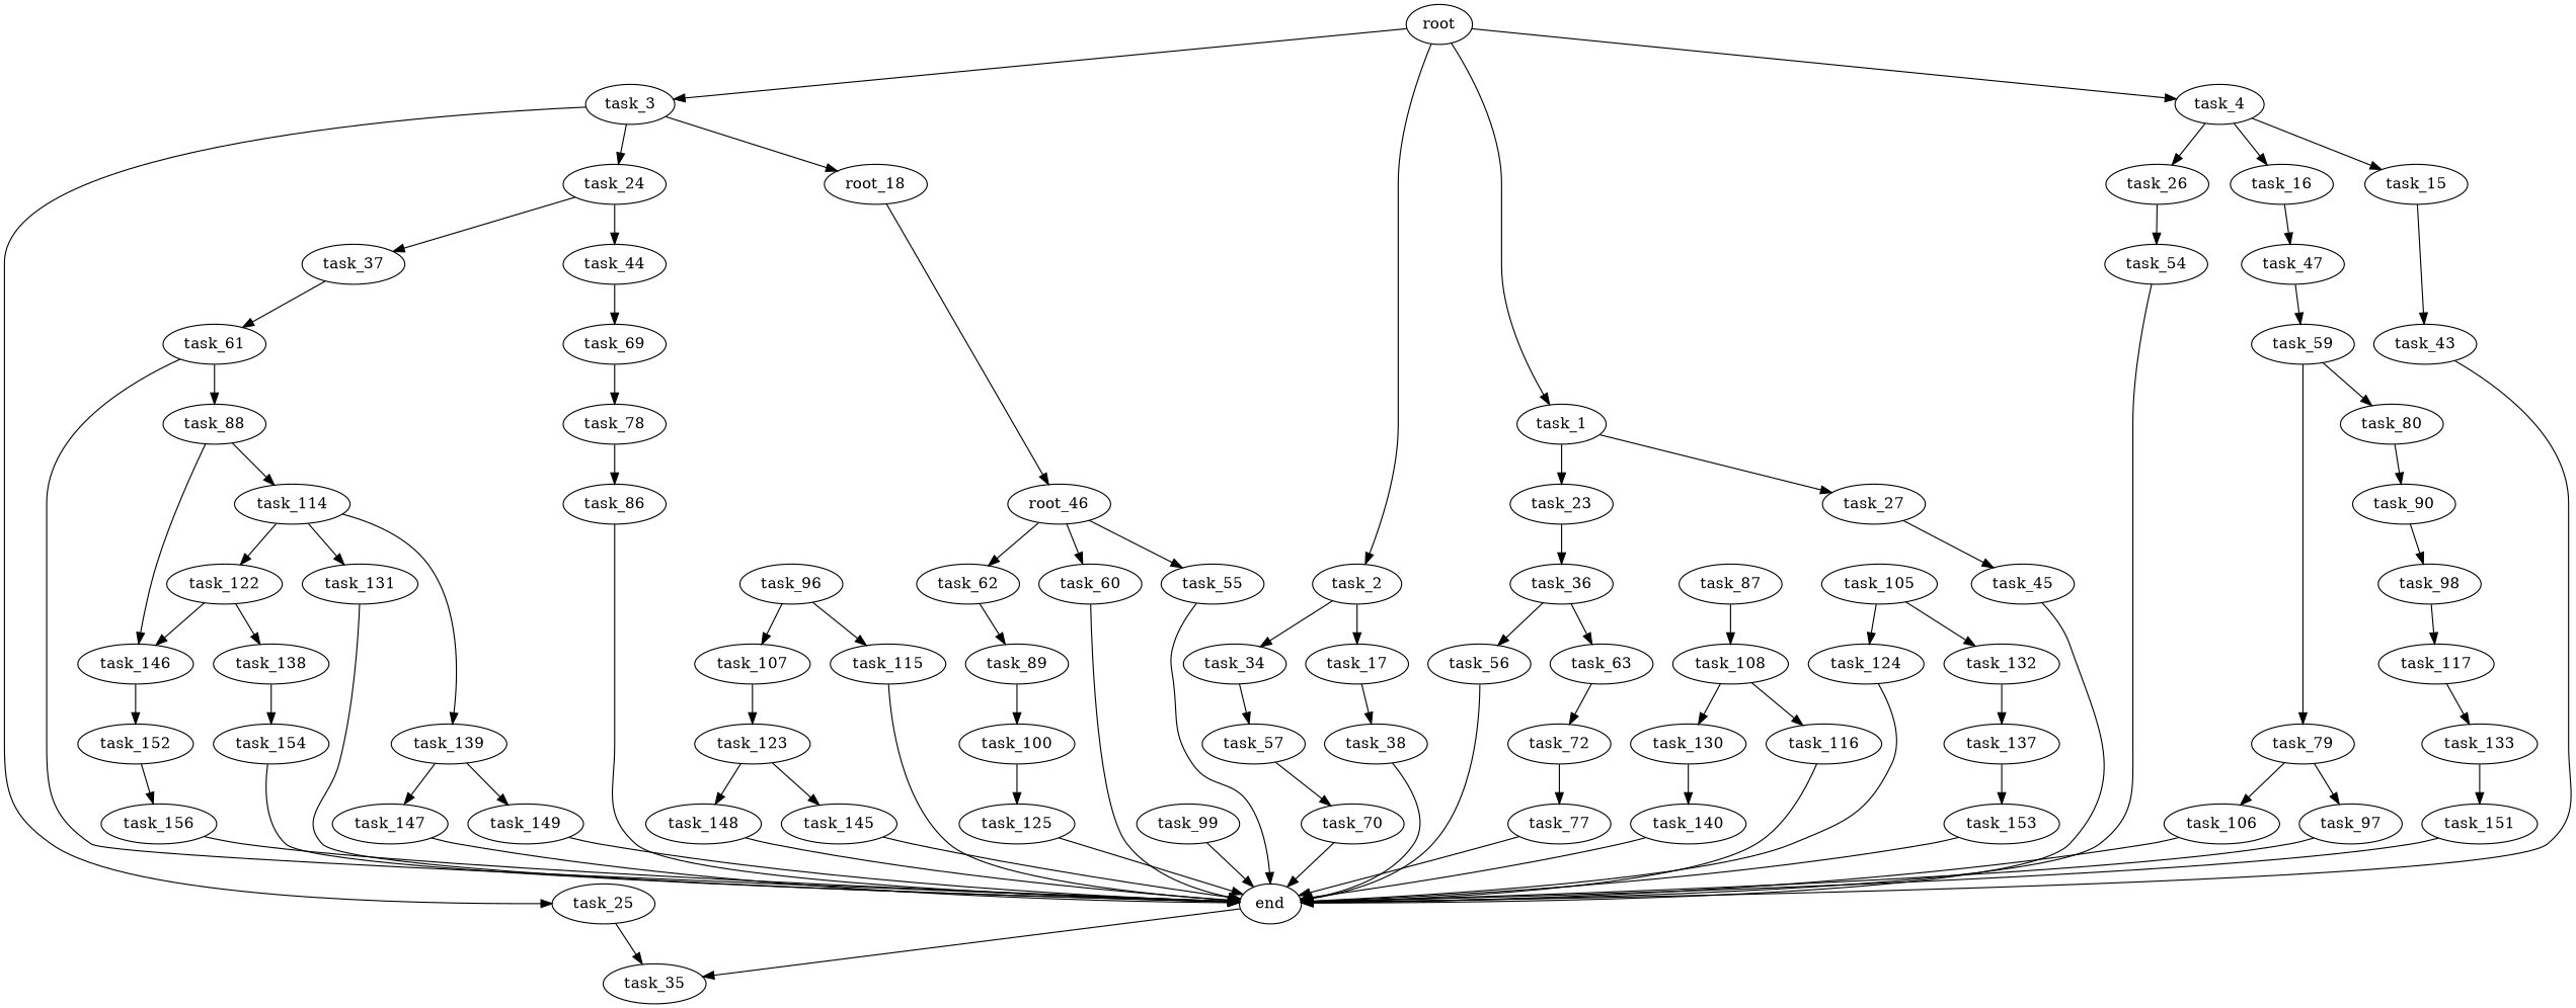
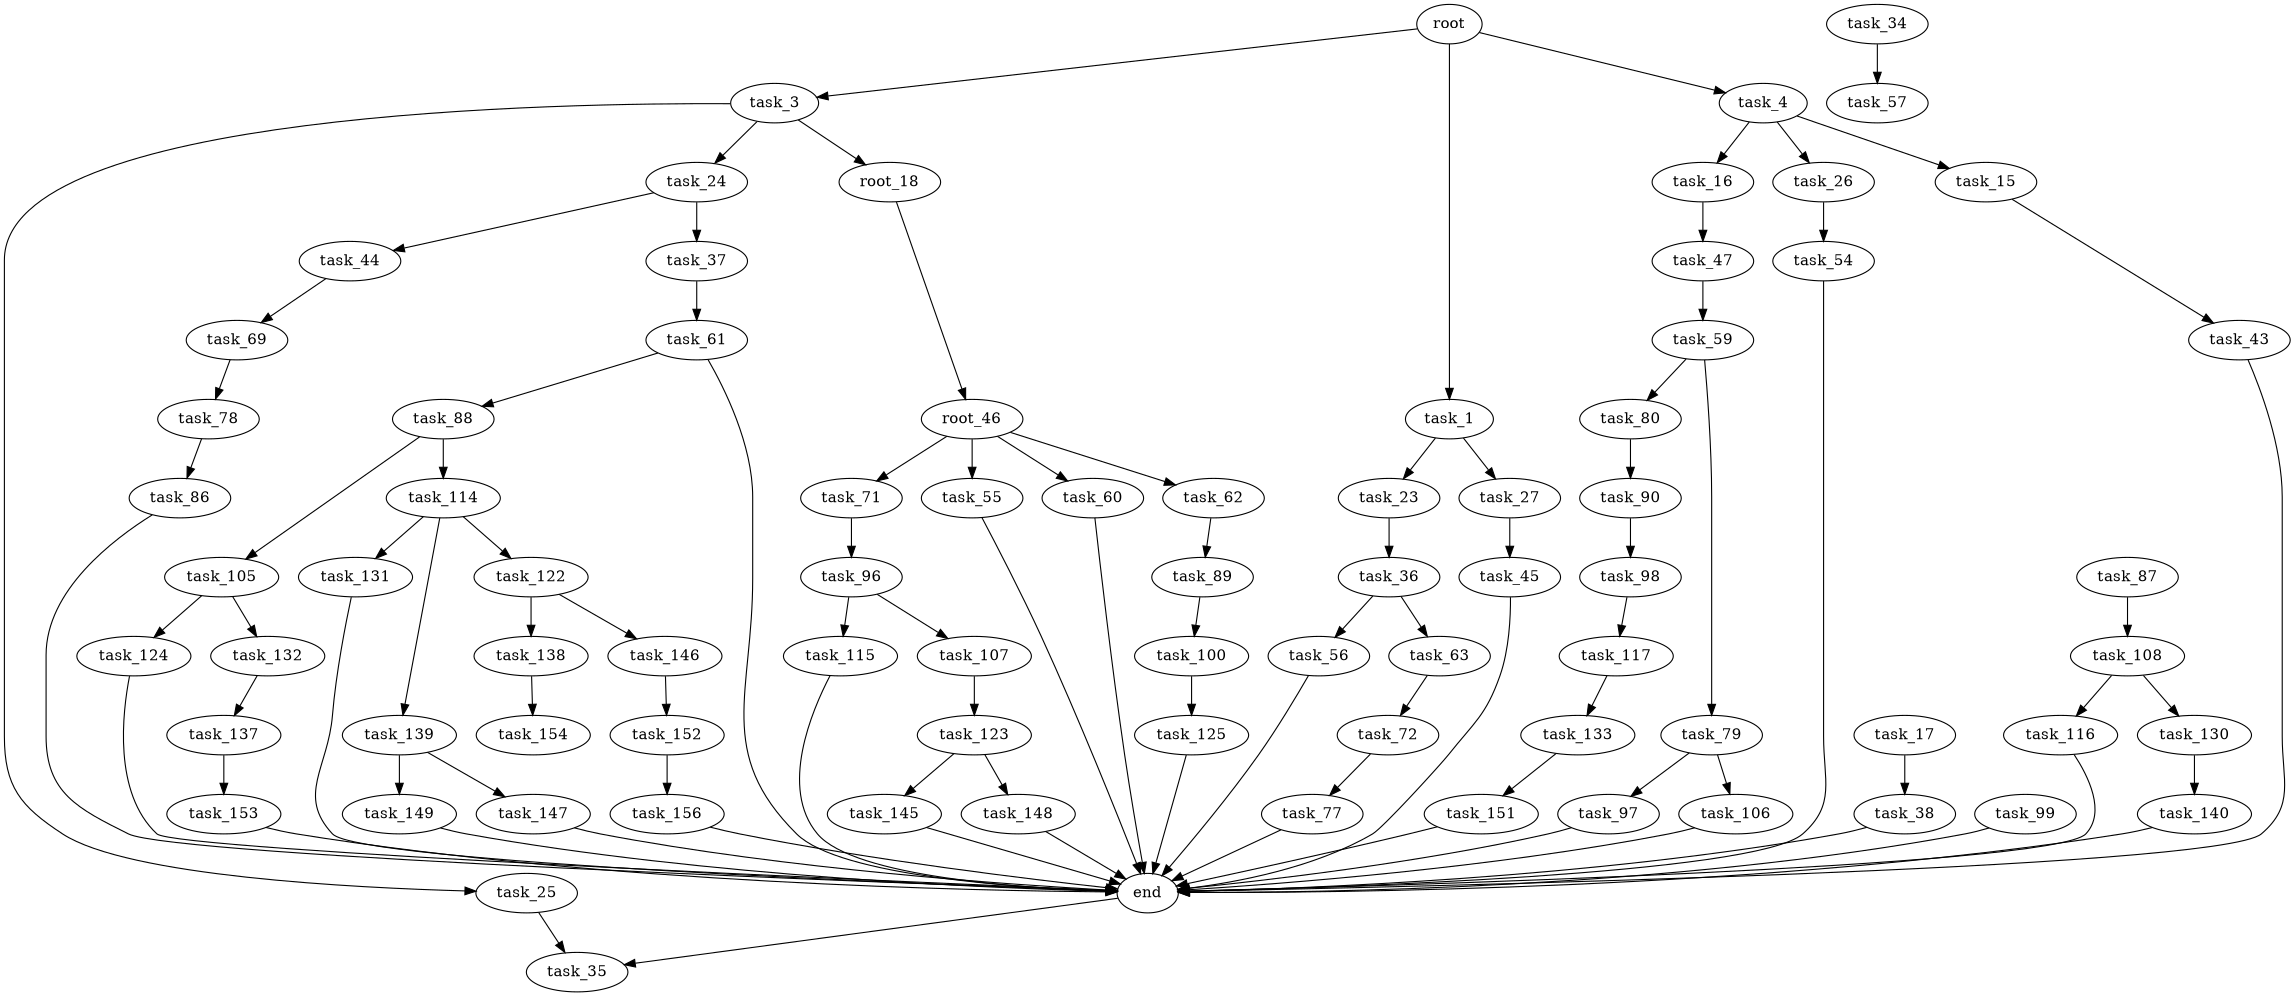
  digraph {
    root
    task_1
-   task_2
    task_3
    task_4
    task_23
    task_27
    task_17
    task_34
    n10 [label=root_18]
    task_24
    task_25
    task_15
    task_16
    task_26
    task_36
    task_45
    task_38
    task_57
    n20 [label=root_46]
    task_37
    task_44
    task_35
    task_43
    task_47
    task_54
    task_56
    task_63
    end
-   task_70
    task_55
    task_60
    task_62
+   task_71
    task_61
    task_69
    task_59
    task_79
    task_80
    task_89
    task_96
    task_72
    task_88
    task_78
    task_77
    task_86
    task_105
    task_114
    task_100
    task_107
    task_115
    task_97
    task_106
    task_90
    task_87
    task_108
    task_98
    task_99
    task_116
    task_130
    task_125
    task_124
    task_132
    task_122
    task_131
    task_139
    task_123
    task_117
    task_140
    task_137
    task_138
    task_146
    task_147
    task_149
    task_133
    task_145
    task_148
    task_151
    task_153
    task_154
    task_152
    task_156
    root -> task_1
-   root -> task_2
    root -> task_3
    root -> task_4
    task_1 -> task_23
    task_1 -> task_27
-   task_2 -> task_17
-   task_2 -> task_34
    task_3 -> n10
    task_3 -> task_24
    task_3 -> task_25
    task_4 -> task_15
    task_4 -> task_16
    task_4 -> task_26
    task_23 -> task_36
    task_27 -> task_45
    task_17 -> task_38
    task_34 -> task_57
    n10 -> n20
    task_24 -> task_37
    task_24 -> task_44
    task_25 -> task_35
    task_15 -> task_43
    task_16 -> task_47
    task_26 -> task_54
    task_36 -> task_56
    task_36 -> task_63
    task_45 -> end
    task_38 -> end
-   task_57 -> task_70
    n20 -> task_55
    n20 -> task_60
    n20 -> task_62
+   n20 -> task_71
    task_37 -> task_61
    task_44 -> task_69
    task_43 -> end
    task_47 -> task_59
    task_54 -> end
    task_56 -> end
    task_63 -> task_72
    end -> task_35
-   task_70 -> end
    task_55 -> end
    task_60 -> end
    task_62 -> task_89
+   task_71 -> task_96
    task_61 -> end
    task_61 -> task_88
    task_69 -> task_78
    task_59 -> task_79
    task_59 -> task_80
    task_79 -> task_97
    task_79 -> task_106
    task_80 -> task_90
    task_89 -> task_100
    task_96 -> task_107
    task_96 -> task_115
    task_72 -> task_77
-   task_88 -> task_146
+   task_88 -> task_105
    task_88 -> task_114
    task_78 -> task_86
    task_77 -> end
    task_86 -> end
    task_105 -> task_124
    task_105 -> task_132
    task_114 -> task_122
    task_114 -> task_131
    task_114 -> task_139
    task_100 -> task_125
    task_107 -> task_123
    task_115 -> end
    task_97 -> end
    task_106 -> end
    task_90 -> task_98
    task_87 -> task_108
    task_108 -> task_116
    task_108 -> task_130
    task_98 -> task_117
    task_99 -> end
    task_116 -> end
    task_130 -> task_140
    task_125 -> end
    task_124 -> end
    task_132 -> task_137
    task_122 -> task_138
    task_122 -> task_146
    task_131 -> end
    task_139 -> task_147
    task_139 -> task_149
    task_123 -> task_145
    task_123 -> task_148
    task_117 -> task_133
    task_140 -> end
    task_137 -> task_153
    task_138 -> task_154
    task_146 -> task_152
    task_147 -> end
    task_149 -> end
    task_133 -> task_151
    task_145 -> end
    task_148 -> end
    task_151 -> end
    task_153 -> end
-   task_154 -> end
    task_152 -> task_156
    task_156 -> end
  }
